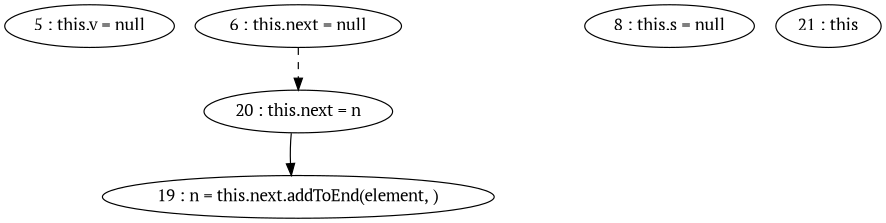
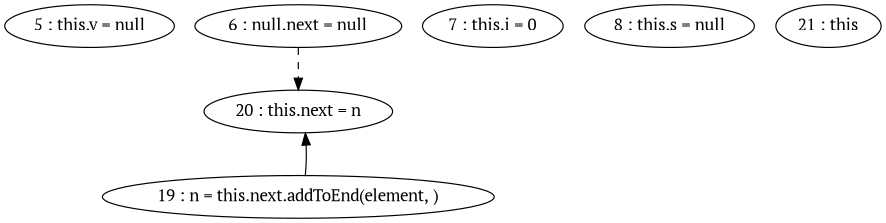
  digraph {
    fontname="PT Serif"
    node [fontname="PT Serif"]
    edge [fontname="PT Serif"]
    "5 : this.v = null"
-   "6 : this.next = null"
+   "6 : this.next = null" [label="6 : null.next = null"]
    "20 : this.next = n"
+   "7 : this.i = 0"
    "8 : this.s = null"
    "19 : n = this.next.addToEnd(element, )"
    "21 : this"
    "6 : this.next = null" -> "20 : this.next = n" [style=dashed]
-   "20 : this.next = n" -> "19 : n = this.next.addToEnd(element, )"
+   "19 : n = this.next.addToEnd(element, )" -> "20 : this.next = n"
  }
